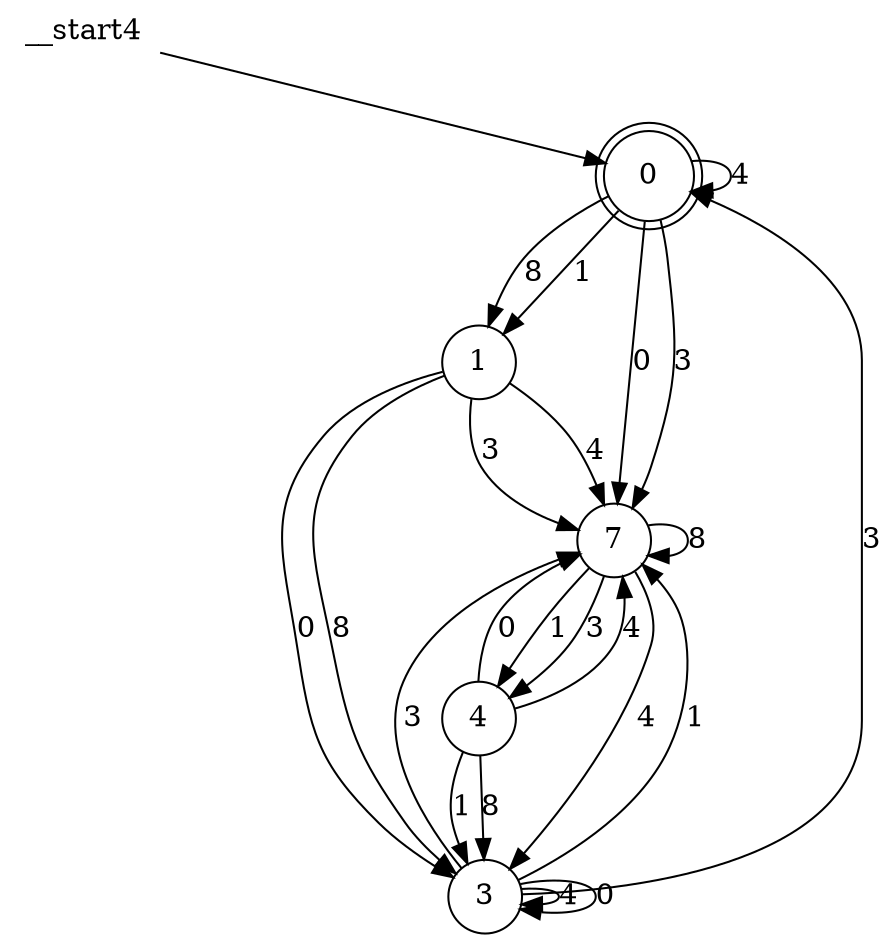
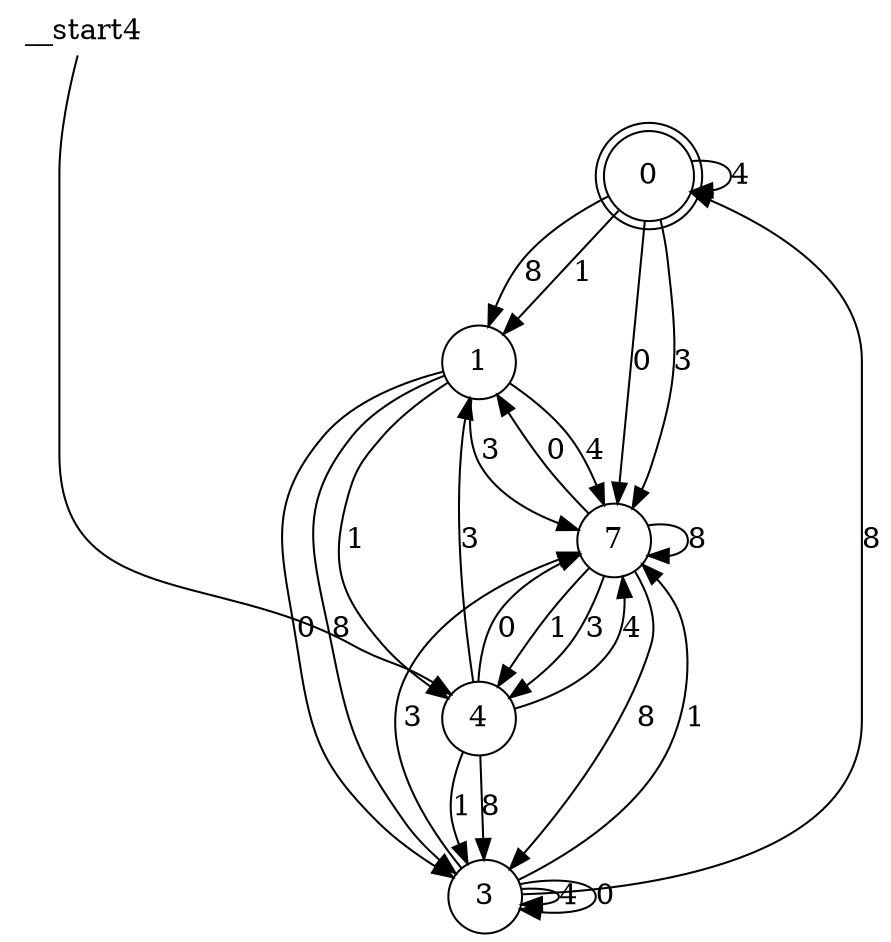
  digraph {
    node [shape=circle]
    n1 [label=0 shape=doublecircle]
    n2 [label=1]
    n3 [label=7]
    n4 [label=3]
    n5 [label=4]
    n6 [height=0 label=__start4 shape=none width=0]
    n1 -> n1 [label=4]
    n1 -> n2 [label=8]
    n1 -> n2 [label=1]
    n1 -> n3 [label=0]
    n1 -> n3 [label=3]
    n2 -> n3 [label=4]
    n2 -> n3 [label=3]
    n2 -> n4 [label=8]
    n2 -> n4 [label=0]
+   n2 -> n5 [label=1]
+   n3 -> n2 [label=0]
    n3 -> n3 [label=8]
-   n3 -> n4 [label=4]
+   n3 -> n4 [label=8]
    n3 -> n5 [label=1]
    n3 -> n5 [label=3]
-   n4 -> n1 [label=3]
+   n4 -> n1 [label=8]
    n4 -> n3 [label=1]
    n4 -> n3 [label=3]
    n4 -> n4 [label=4]
    n4 -> n4 [label=0]
+   n5 -> n2 [label=3]
    n5 -> n3 [label=4]
    n5 -> n3 [label=0]
    n5 -> n4 [label=8]
    n5 -> n4 [label=1]
-   n6 -> n1
+   n6 -> n5
  }
